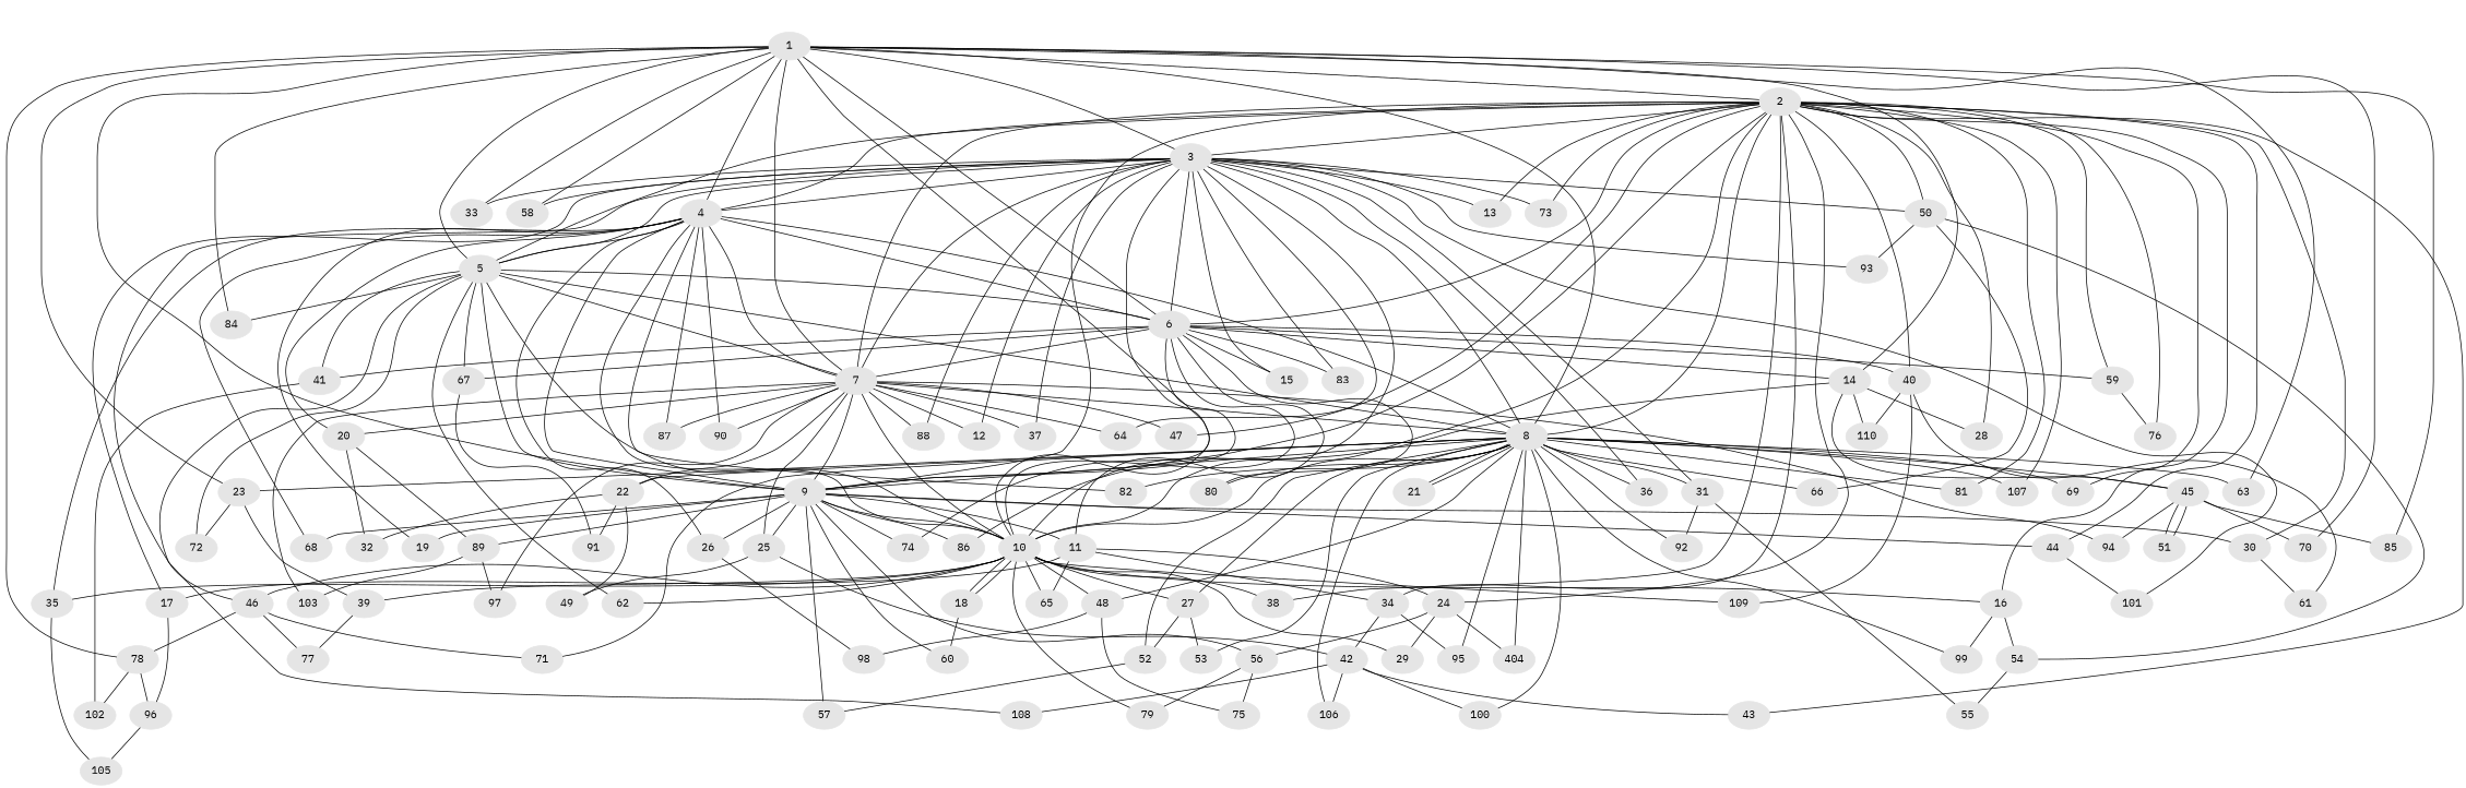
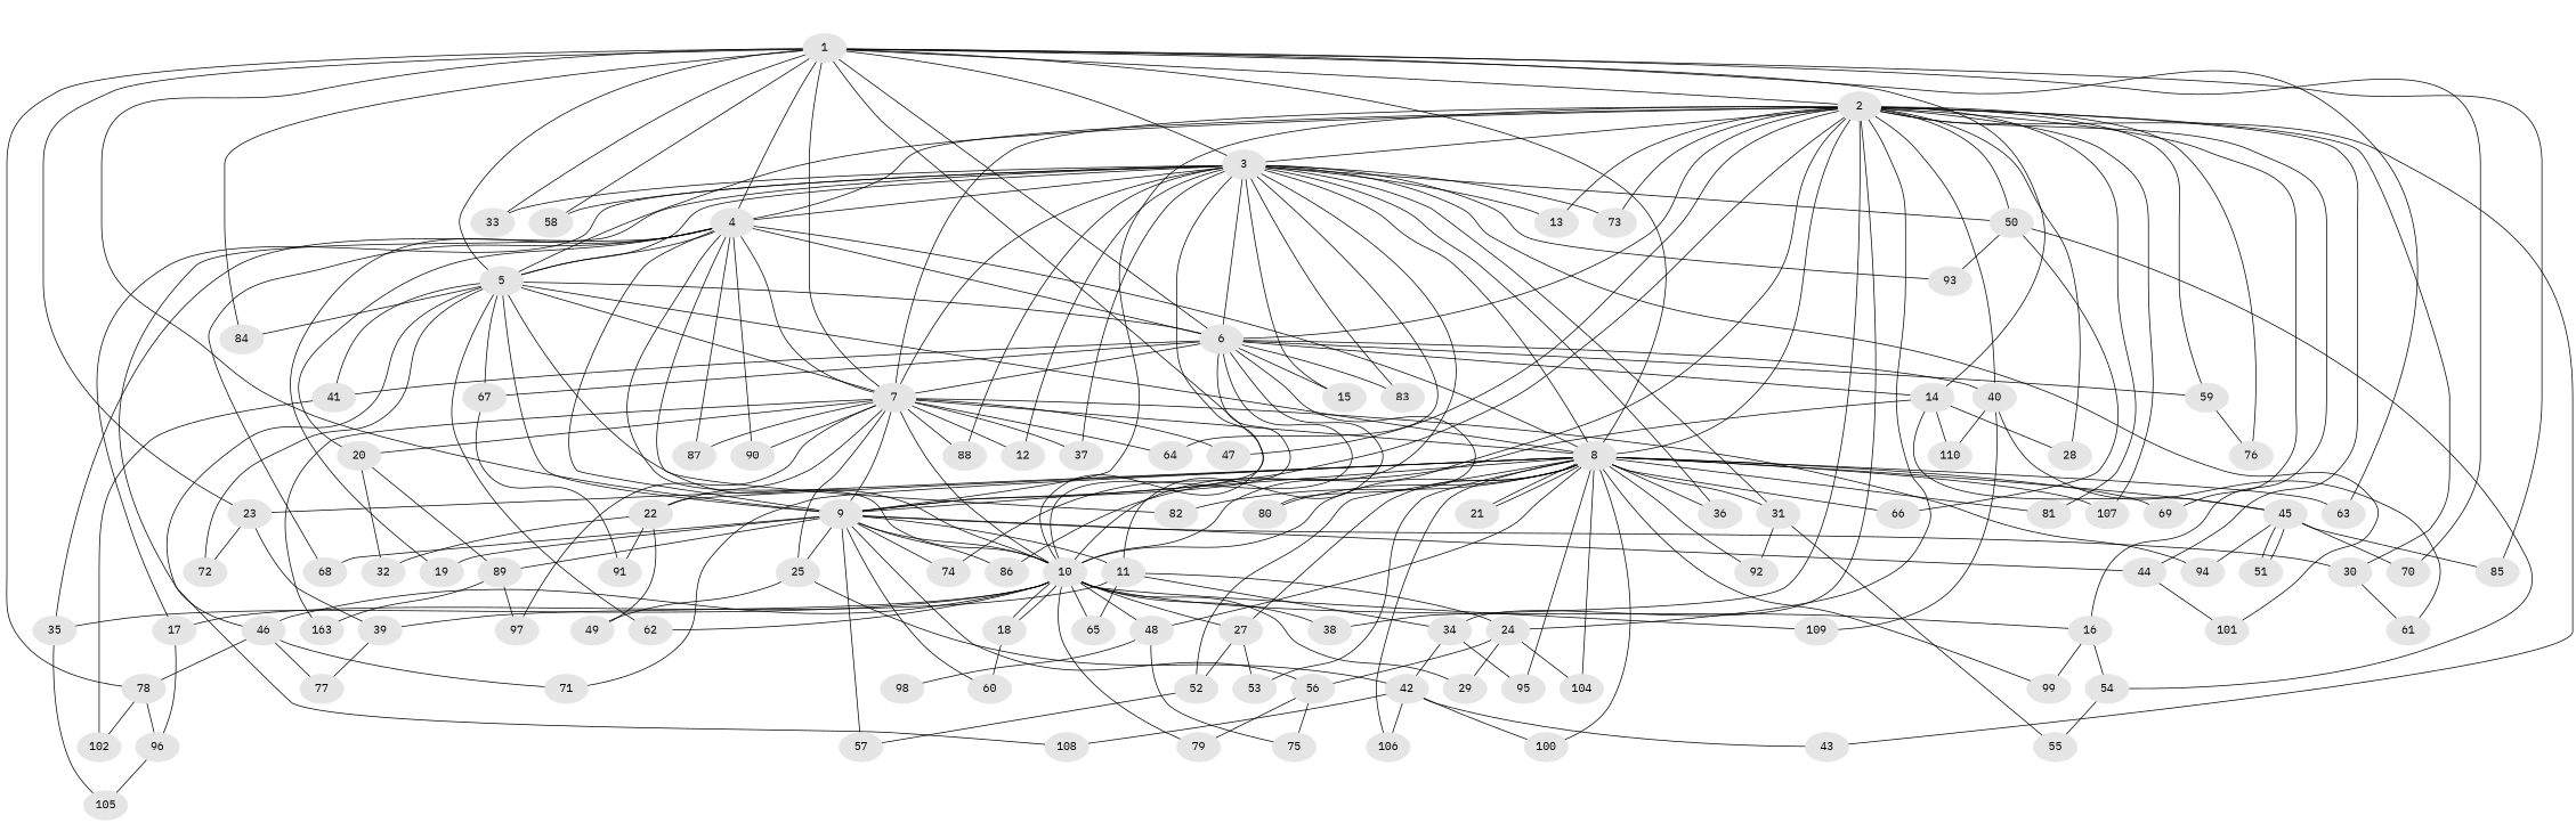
  graph {
    fontname="IBM Plex Mono"
    node [color=gray90 fontname="IBM Plex Mono" style=filled]
    edge [fontname="IBM Plex Mono"]
    1
    2
    3
    4
    5
    6
    7
    8
    9
    10
    14
    23
    33
    58
    63
    70
    78
    84
    85
    13
    16
    24
    28
    30
    34
    38
    40
    43
    44
    47
    50
    59
    69
    73
    74
    76
    81
    107
    12
    15
    17
    31
    36
    37
    46
    64
    83
    88
    93
    101
    19
    20
-   26
    35
    68
    82
    87
    90
    41
    62
    67
    72
    108
    11
    80
    22
    25
    94
    97
-   103
+   103 [label=163]
    21
    27
    45
    48
    52
    53
    66
    71
    92
    95
    99
    100
-   104 [label=404]
+   104
    106
    86
    56
    57
    60
    89
    18
    29
    39
    65
    79
    109
    110
    96
    102
    54
    61
    42
    55
    77
    32
    98
    105
    91
    49
    51
    75
    1 -- 2
    1 -- 3
    1 -- 4
    1 -- 5
    1 -- 6
    1 -- 7
    1 -- 8
    1 -- 9
    1 -- 10
    1 -- 14
    1 -- 23
    1 -- 33
    1 -- 58
    1 -- 63
    1 -- 70
    1 -- 78
    1 -- 84
    1 -- 85
    2 -- 3
    2 -- 4
    2 -- 5
    2 -- 6
    2 -- 7
    2 -- 8
    2 -- 9
    2 -- 10
    2 -- 13
    2 -- 16
    2 -- 24
    2 -- 28
    2 -- 30
    2 -- 34
    2 -- 38
    2 -- 40
    2 -- 43
    2 -- 44
    2 -- 47
    2 -- 50
    2 -- 59
    2 -- 69
    2 -- 73
    2 -- 74
    2 -- 76
    2 -- 81
    2 -- 107
    3 -- 4
    3 -- 5
    3 -- 6
    3 -- 7
    3 -- 8
    3 -- 9
    3 -- 10
    3 -- 33
    3 -- 58
    3 -- 13
    3 -- 50
    3 -- 73
    3 -- 12
    3 -- 15
    3 -- 17
    3 -- 31
    3 -- 36
    3 -- 37
    3 -- 46
    3 -- 64
    3 -- 83
    3 -- 88
    3 -- 93
    3 -- 101
    4 -- 5
    4 -- 6
    4 -- 7
    4 -- 8
    4 -- 9
    4 -- 10
    4 -- 19
    4 -- 20
-   4 -- 26
    4 -- 35
    4 -- 68
    4 -- 82
    4 -- 87
    4 -- 90
    5 -- 6
    5 -- 7
    5 -- 8
    5 -- 9
    5 -- 10
    5 -- 84
    5 -- 41
    5 -- 62
    5 -- 67
    5 -- 72
    5 -- 108
    6 -- 7
    6 -- 9
    6 -- 10
    6 -- 14
    6 -- 40
    6 -- 59
    6 -- 15
    6 -- 83
    6 -- 41
    6 -- 67
    6 -- 11
    6 -- 80
    7 -- 8
    7 -- 9
    7 -- 10
    7 -- 47
    7 -- 12
    7 -- 37
    7 -- 64
    7 -- 88
    7 -- 20
    7 -- 87
    7 -- 90
    7 -- 22
    7 -- 25
    7 -- 94
    7 -- 97
    7 -- 103
    8 -- 9
    8 -- 10
    8 -- 23
    8 -- 63
    8 -- 69
    8 -- 81
    8 -- 107
    8 -- 31
    8 -- 36
    8 -- 82
    8 -- 80
    8 -- 22
    8 -- 21
    8 -- 21
    8 -- 27
    8 -- 45
    8 -- 48
    8 -- 52
    8 -- 53
    8 -- 66
    8 -- 71
    8 -- 92
    8 -- 95
    8 -- 99
    8 -- 100
    8 -- 104
    8 -- 106
    9 -- 10
    9 -- 30
    9 -- 44
    9 -- 74
    9 -- 19
-   9 -- 26
    9 -- 68
    9 -- 11
    9 -- 25
    9 -- 86
    9 -- 56
    9 -- 57
    9 -- 60
    9 -- 89
    10 -- 16
    10 -- 38
    10 -- 46
    10 -- 35
    10 -- 62
    10 -- 27
    10 -- 48
    10 -- 18
    10 -- 18
    10 -- 29
    10 -- 39
    10 -- 65
    10 -- 79
    10 -- 109
    14 -- 28
    14 -- 45
    14 -- 86
    14 -- 110
    23 -- 72
    23 -- 39
    78 -- 96
    78 -- 102
    16 -- 99
    16 -- 54
    24 -- 104
    24 -- 56
    24 -- 29
    30 -- 61
    34 -- 95
    34 -- 42
    40 -- 109
    40 -- 110
    40 -- 61
    44 -- 101
    50 -- 93
    50 -- 66
    50 -- 54
    59 -- 76
    17 -- 96
    31 -- 92
    31 -- 55
    46 -- 78
    46 -- 71
    46 -- 77
    20 -- 89
    20 -- 32
-   26 -- 98
    35 -- 105
    41 -- 102
    67 -- 91
    11 -- 24
    11 -- 34
    11 -- 17
    11 -- 65
    22 -- 32
    22 -- 91
    22 -- 49
    25 -- 42
    25 -- 49
    27 -- 52
    27 -- 53
    45 -- 70
    45 -- 85
    45 -- 94
    45 -- 51
    45 -- 51
    48 -- 98
    48 -- 75
    52 -- 57
    56 -- 79
    56 -- 75
    89 -- 97
    89 -- 103
    18 -- 60
    39 -- 77
    96 -- 105
    54 -- 55
    42 -- 43
    42 -- 108
    42 -- 100
    42 -- 106
  }
